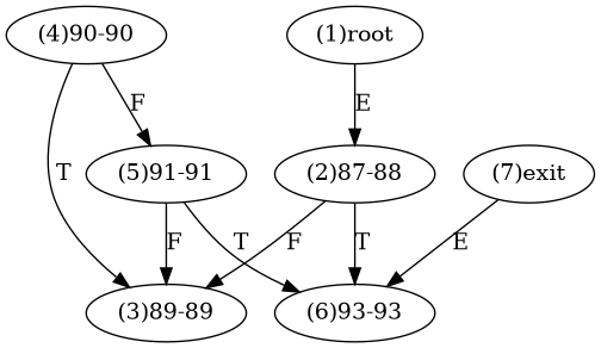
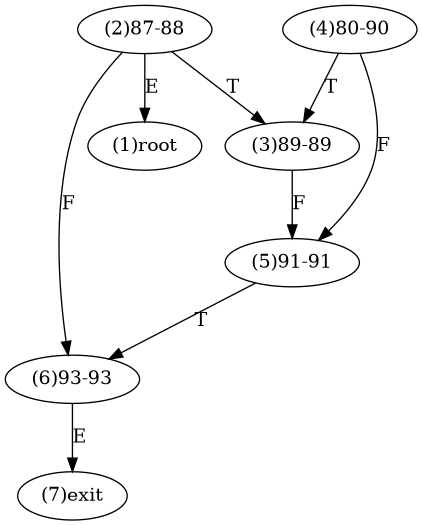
  digraph {
    n1 [label="(1)root"]
    n2 [label="(2)87-88"]
    n3 [label="(3)89-89"]
    n4 [label="(6)93-93"]
    n5 [label="(5)91-91"]
    n6 [label="(7)exit"]
-   n7 [label="(4)90-90"]
-   n1 -> n2 [label=E]
-   n2 -> n3 [label=F]
-   n2 -> n4 [label=T]
-   n5 -> n3 [label=F]
-   n6 -> n4 [label=E]
+   n7 [label="(4)80-90"]
+   n2 -> n1 [label=E]
+   n2 -> n3 [label=T]
+   n2 -> n4 [label=F]
+   n3 -> n5 [label=F]
+   n4 -> n6 [label=E]
    n5 -> n4 [label=T]
    n7 -> n3 [label=T]
    n7 -> n5 [label=F]
  }
